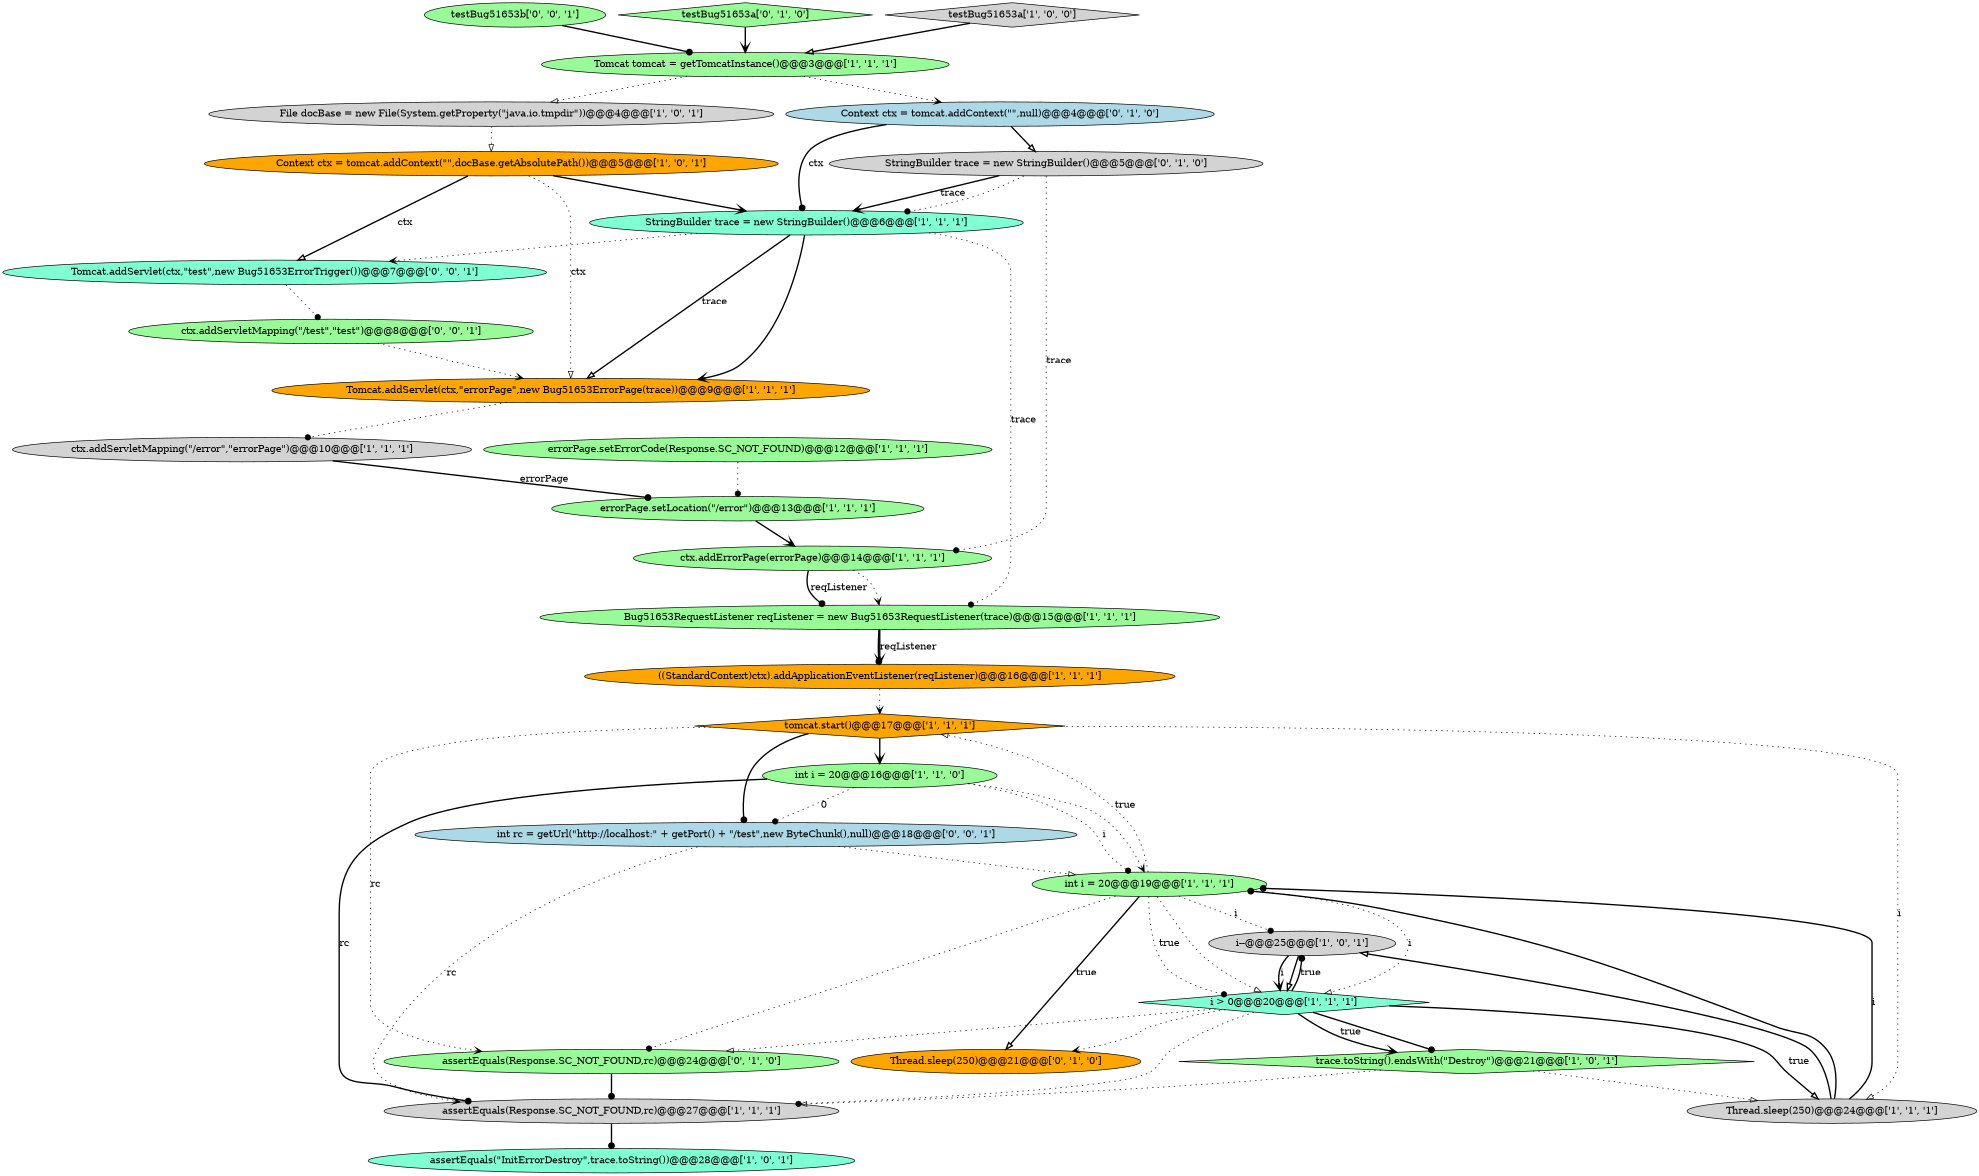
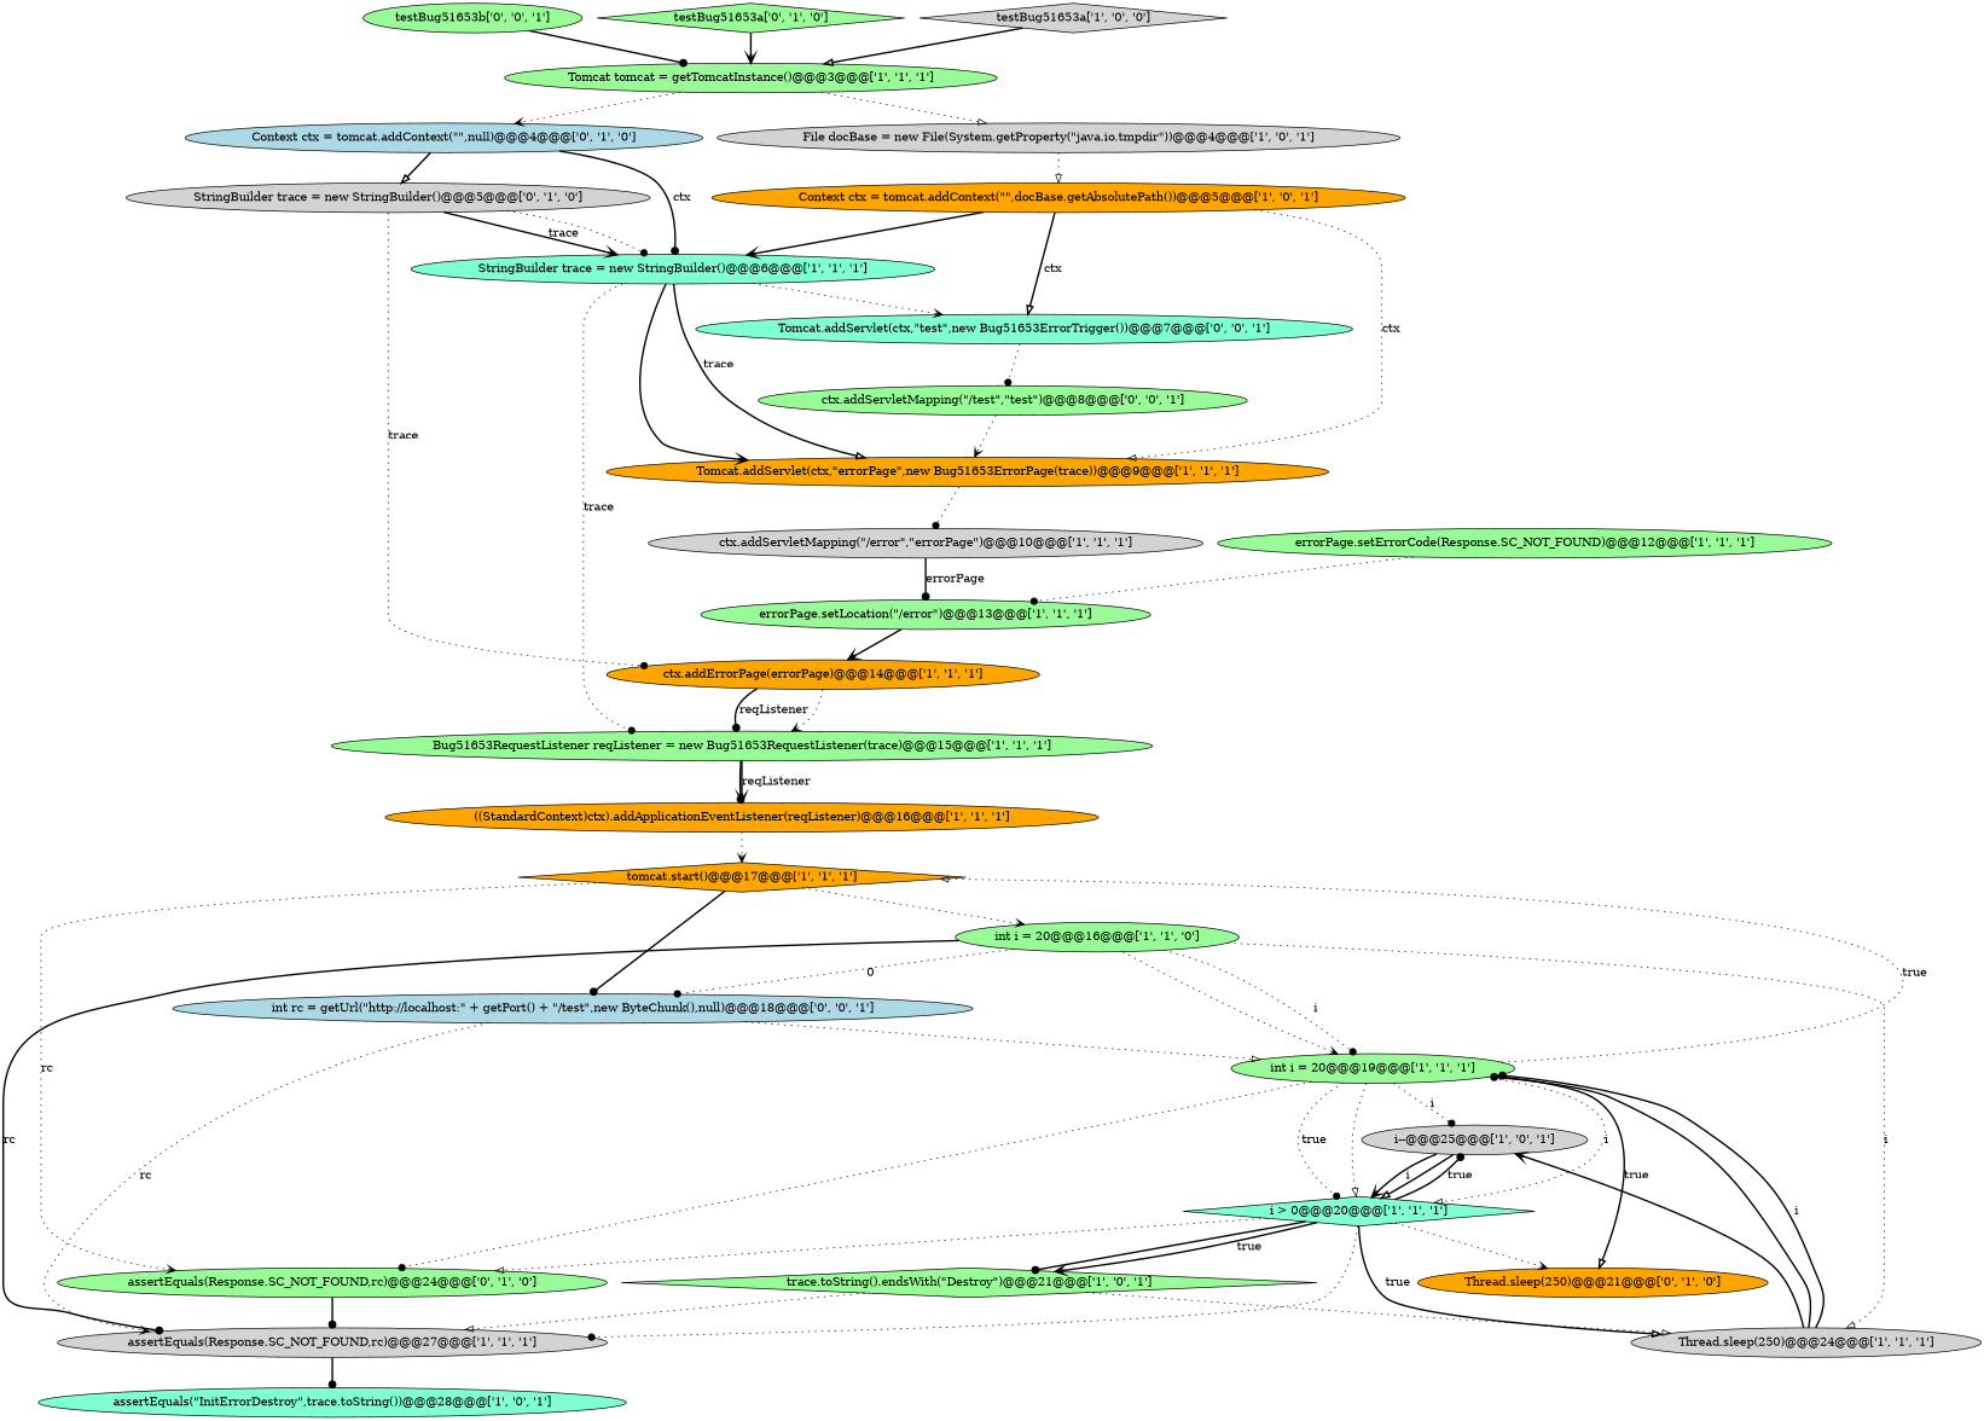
  digraph {
    node [fillcolor=palegreen shape=ellipse style=filled]
    edge [arrowhead=dot style=dotted]
    n1 [label="errorPage.setLocation(\"/error\")@@@13@@@['1', '1', '1']"]
-   n2 [label="ctx.addErrorPage(errorPage)@@@14@@@['1', '1', '1']"]
+   n2 [fillcolor=orange label="ctx.addErrorPage(errorPage)@@@14@@@['1', '1', '1']"]
    n3 [label="Bug51653RequestListener reqListener = new Bug51653RequestListener(trace)@@@15@@@['1', '1', '1']"]
    n4 [fillcolor=lightblue label="int rc = getUrl(\"http://localhost:\" + getPort() + \"/test\",new ByteChunk(),null)@@@18@@@['0', '0', '1']"]
    n5 [label="int i = 20@@@19@@@['1', '1', '1']"]
    n6 [fillcolor=lightgrey label="assertEquals(Response.SC_NOT_FOUND,rc)@@@27@@@['1', '1', '1']"]
    n7 [fillcolor=lightgrey label="i--@@@25@@@['1', '0', '1']"]
    n8 [fillcolor=aquamarine label="i > 0@@@20@@@['1', '1', '1']" shape=diamond]
    n9 [label="assertEquals(Response.SC_NOT_FOUND,rc)@@@24@@@['0', '1', '0']"]
    n10 [fillcolor=orange label="Thread.sleep(250)@@@21@@@['0', '1', '0']"]
    n11 [fillcolor=orange label="tomcat.start()@@@17@@@['1', '1', '1']" shape=diamond]
    n12 [fillcolor=aquamarine label="assertEquals(\"InitErrorDestroy\",trace.toString())@@@28@@@['1', '0', '1']"]
    n13 [fillcolor=lightgrey label="File docBase = new File(System.getProperty(\"java.io.tmpdir\"))@@@4@@@['1', '0', '1']"]
    n14 [fillcolor=orange label="Context ctx = tomcat.addContext(\"\",docBase.getAbsolutePath())@@@5@@@['1', '0', '1']"]
    n15 [fillcolor=orange label="Tomcat.addServlet(ctx,\"errorPage\",new Bug51653ErrorPage(trace))@@@9@@@['1', '1', '1']"]
    n16 [fillcolor=aquamarine label="StringBuilder trace = new StringBuilder()@@@6@@@['1', '1', '1']"]
    n17 [fillcolor=aquamarine label="Tomcat.addServlet(ctx,\"test\",new Bug51653ErrorTrigger())@@@7@@@['0', '0', '1']"]
    n18 [fillcolor=lightgrey label="ctx.addServletMapping(\"/error\",\"errorPage\")@@@10@@@['1', '1', '1']"]
    n19 [label="ctx.addServletMapping(\"/test\",\"test\")@@@8@@@['0', '0', '1']"]
    n20 [fillcolor=orange label="((StandardContext)ctx).addApplicationEventListener(reqListener)@@@16@@@['1', '1', '1']"]
    n21 [label="testBug51653b['0', '0', '1']"]
    n22 [label="Tomcat tomcat = getTomcatInstance()@@@3@@@['1', '1', '1']"]
    n23 [fillcolor=lightblue label="Context ctx = tomcat.addContext(\"\",null)@@@4@@@['0', '1', '0']"]
    n24 [fillcolor=lightgrey label="Thread.sleep(250)@@@24@@@['1', '1', '1']"]
    n25 [label="trace.toString().endsWith(\"Destroy\")@@@21@@@['1', '0', '1']" shape=diamond]
    n26 [label="int i = 20@@@16@@@['1', '1', '0']"]
    n27 [fillcolor=lightgrey label="StringBuilder trace = new StringBuilder()@@@5@@@['0', '1', '0']"]
    n28 [label="testBug51653a['0', '1', '0']" shape=diamond]
    n29 [label="errorPage.setErrorCode(Response.SC_NOT_FOUND)@@@12@@@['1', '1', '1']"]
    n30 [fillcolor=lightgrey label="testBug51653a['1', '0', '0']" shape=diamond]
    n1 -> n2 [arrowhead=vee style=bold]
    n2 -> n3 [arrowhead=vee]
    n2 -> n3 [label=reqListener style=bold]
    n3 -> n20 [style=bold]
    n3 -> n20 [arrowhead=vee label=reqListener style=bold]
    n4 -> n5 [arrowhead=onormal]
    n4 -> n6 [arrowhead=vee label=rc]
    n5 -> n7 [label=i]
    n5 -> n8 [arrowhead=onormal label=i]
    n5 -> n8 [label=true]
    n5 -> n8 [arrowhead=onormal]
    n5 -> n9
    n5 -> n10 [arrowhead=onormal label=true style=bold]
    n5 -> n11 [arrowhead=onormal label=true]
    n6 -> n12 [style=bold]
    n7 -> n8 [arrowhead=vee label=i style=bold]
    n7 -> n8 [arrowhead=onormal style=bold]
    n8 -> n6
    n8 -> n7 [label=true style=bold]
    n8 -> n9 [arrowhead=onormal]
    n8 -> n10 [arrowhead=vee]
    n8 -> n24 [arrowhead=onormal label=true style=bold]
    n8 -> n25 [style=bold]
    n8 -> n25 [arrowhead=vee label=true style=bold]
    n9 -> n6 [style=bold]
    n11 -> n4 [style=bold]
    n11 -> n9 [arrowhead=vee label=rc]
-   n11 -> n26 [arrowhead=vee style=bold]
+   n11 -> n26 [arrowhead=vee]
    n13 -> n14 [arrowhead=onormal]
    n14 -> n15 [arrowhead=onormal label=ctx]
    n14 -> n16 [arrowhead=vee style=bold]
    n14 -> n17 [arrowhead=onormal label=ctx style=bold]
    n15 -> n18
    n16 -> n3 [label=trace]
    n16 -> n15 [arrowhead=vee style=bold]
    n16 -> n15 [arrowhead=onormal label=trace style=bold]
    n16 -> n17 [arrowhead=vee]
    n17 -> n19
    n18 -> n1 [label=errorPage style=bold]
    n19 -> n15 [arrowhead=vee]
    n20 -> n11 [arrowhead=vee]
    n21 -> n22 [style=bold]
    n22 -> n13 [arrowhead=onormal]
    n22 -> n23 [arrowhead=vee]
    n23 -> n16 [label=ctx style=bold]
    n23 -> n27 [arrowhead=onormal style=bold]
    n24 -> n5 [style=bold]
    n24 -> n5 [label=i style=bold]
-   n24 -> n7 [arrowhead=onormal style=bold]
+   n24 -> n7 [arrowhead=vee style=bold]
    n25 -> n6 [arrowhead=onormal]
    n25 -> n24 [arrowhead=onormal]
    n26 -> n4 [label=0]
    n26 -> n5 [label=i]
    n26 -> n5 [arrowhead=vee]
    n26 -> n6 [label=rc style=bold]
-   n11 -> n24 [arrowhead=onormal label=i]
+   n26 -> n24 [arrowhead=onormal label=i]
    n27 -> n2 [label=trace]
    n27 -> n16 [arrowhead=vee label=trace style=bold]
    n27 -> n16
    n28 -> n22 [arrowhead=vee style=bold]
    n29 -> n1
    n30 -> n22 [arrowhead=onormal style=bold]
  }
